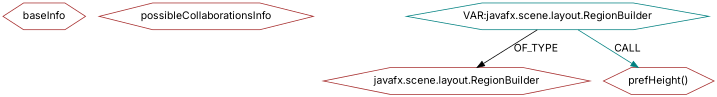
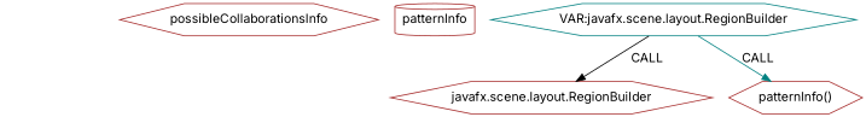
  digraph {
    fontname=Inter
    node [color=brown fontname=Inter shape=hexagon]
    edge [fontname=Inter]
-   baseInfo [category=pattern graphId=2707 isAnonymous=false possibleRelation=false]
    possibleCollaborationsInfo
+   patternInfo [frequency=2.0 patternRootClient=null shape=cylinder]
    n4 [isFrameworkType=false label="javafx.scene.layout.RegionBuilder" vertexType=FRAMEWORK_CLASS_TYPE]
    n5 [color=teal isFrameworkType=false label="VAR:javafx.scene.layout.RegionBuilder" vertexType=VARIABLE_EXPRESION]
-   n6 [isFrameworkType=false label="prefHeight()" vertexType=INSIDE_CALL]
-   n5 -> n4 [color=black label=OF_TYPE]
+   n6 [isFrameworkType=false label="patternInfo()" vertexType=INSIDE_CALL]
+   n5 -> n4 [color=black label=CALL]
    n5 -> n6 [color=teal label=CALL]
  }
